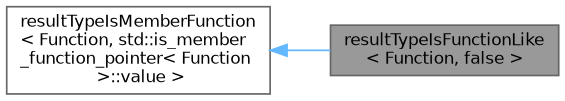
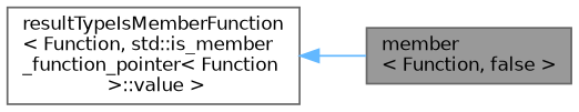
  digraph {
    rankdir=LR
    node [color=gray40 fontname=Helvetica fontsize=10 shape=box style=filled]
-   n1 [fillcolor=grey60 fontcolor=black height=0.2 label="resultTypeIsFunctionLike\l\< Function, false \>" width=0.4]
+   n1 [fillcolor=grey60 fontcolor=black height=0.2 label="member\l\< Function, false \>" width=0.4]
    n2 [fillcolor=white height=0.2 label="resultTypeIsMemberFunction\l\< Function, std::is_member\l_function_pointer\< Function\l \>::value \>" width=0.4]
    n2 -> n1 [color=steelblue1 dir=back fontname=Helvetica fontsize=10 labelfontname=Helvetica labelfontsize=10 style=solid]
  }
